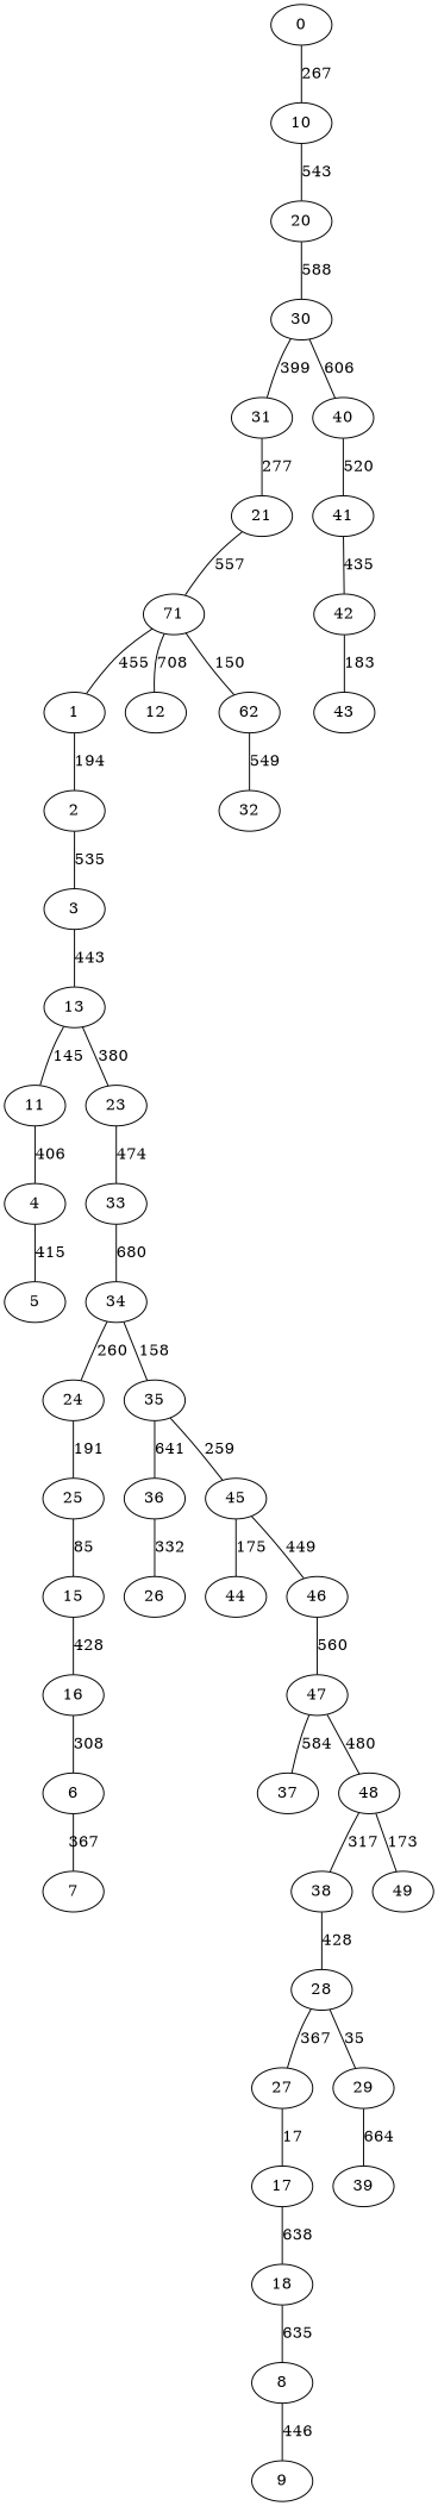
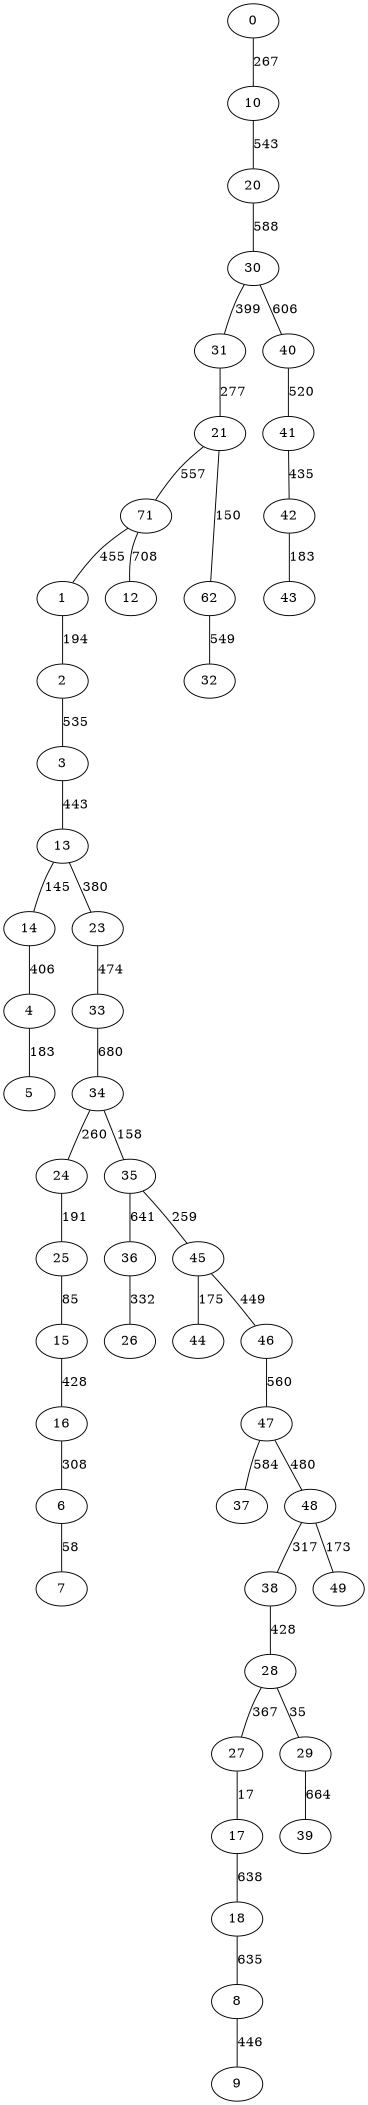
  strict graph {
    0
    10
    20
    1
    2
    3
    13
-   14 [label=11]
+   14
    23
    4
    5
    6
    7
    8
    9
    30
    n17 [label=71]
    12
    33
    15
    16
    17
    18
    31
    40
    21
    n27 [label=62]
    32
    34
    24
    25
    27
    28
    29
    39
    41
    35
    36
    45
    26
    44
    46
    38
    42
    43
    47
    37
    48
    49
    0 -- 10 [label=267]
    10 -- 20 [label=543]
    20 -- 30 [label=588]
    1 -- 2 [label=194]
    2 -- 3 [label=535]
    3 -- 13 [label=443]
    13 -- 14 [label=145]
    13 -- 23 [label=380]
    14 -- 4 [label=406]
    23 -- 33 [label=474]
-   4 -- 5 [label=415]
-   6 -- 7 [label=367]
+   4 -- 5 [label=183]
+   6 -- 7 [label=58]
    8 -- 9 [label=446]
    30 -- 31 [label=399]
    30 -- 40 [label=606]
    n17 -- 1 [label=455]
    n17 -- 12 [label=708]
    33 -- 34 [label=680]
    15 -- 16 [label=428]
    16 -- 6 [label=308]
    17 -- 18 [label=638]
    18 -- 8 [label=635]
    31 -- 21 [label=277]
    40 -- 41 [label=520]
    21 -- n17 [label=557]
-   n17 -- n27 [label=150]
+   21 -- n27 [label=150]
    n27 -- 32 [label=549]
    34 -- 24 [label=260]
    34 -- 35 [label=158]
    24 -- 25 [label=191]
    25 -- 15 [label=85]
    27 -- 17 [label=17]
    28 -- 27 [label=367]
    28 -- 29 [label=35]
    29 -- 39 [label=664]
    41 -- 42 [label=435]
    35 -- 36 [label=641]
    35 -- 45 [label=259]
    36 -- 26 [label=332]
    45 -- 44 [label=175]
    45 -- 46 [label=449]
    46 -- 47 [label=560]
    38 -- 28 [label=428]
    42 -- 43 [label=183]
    47 -- 37 [label=584]
    47 -- 48 [label=480]
    48 -- 38 [label=317]
    48 -- 49 [label=173]
  }
